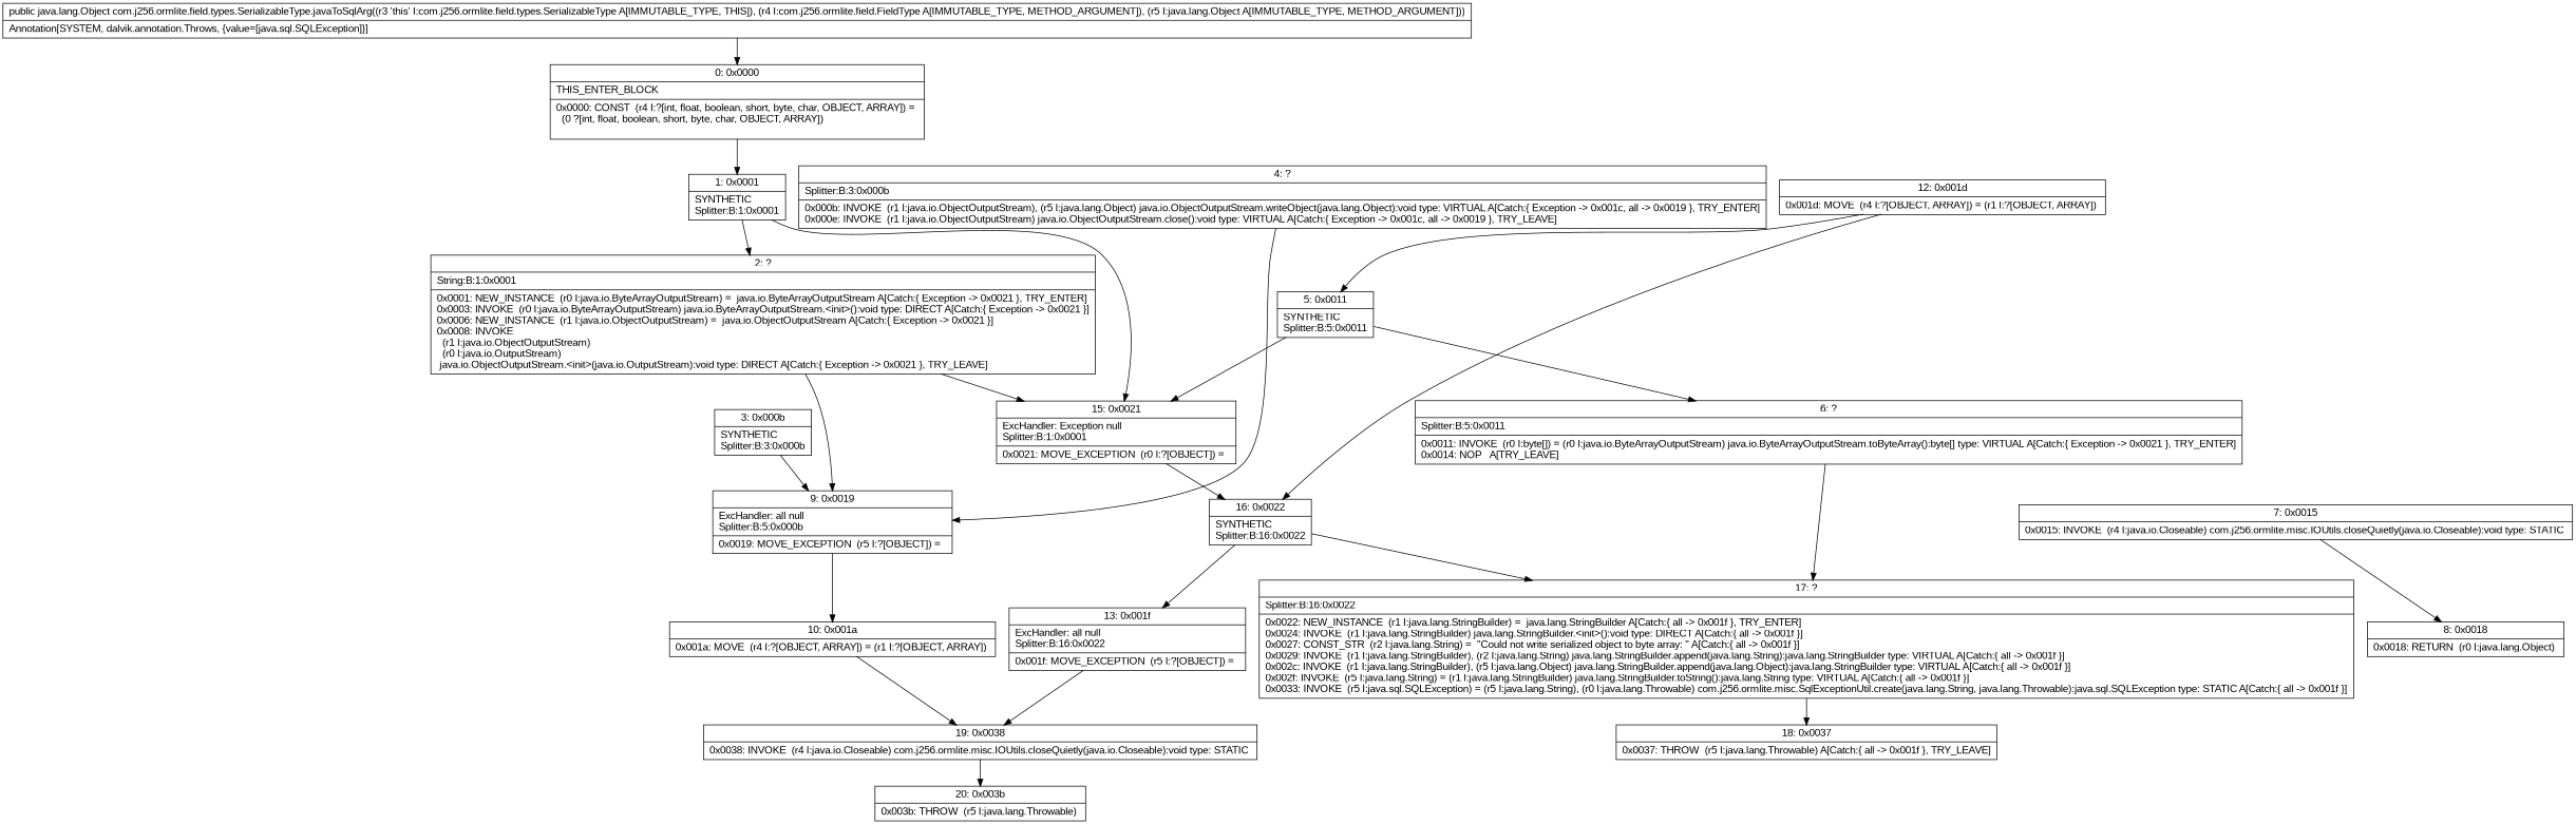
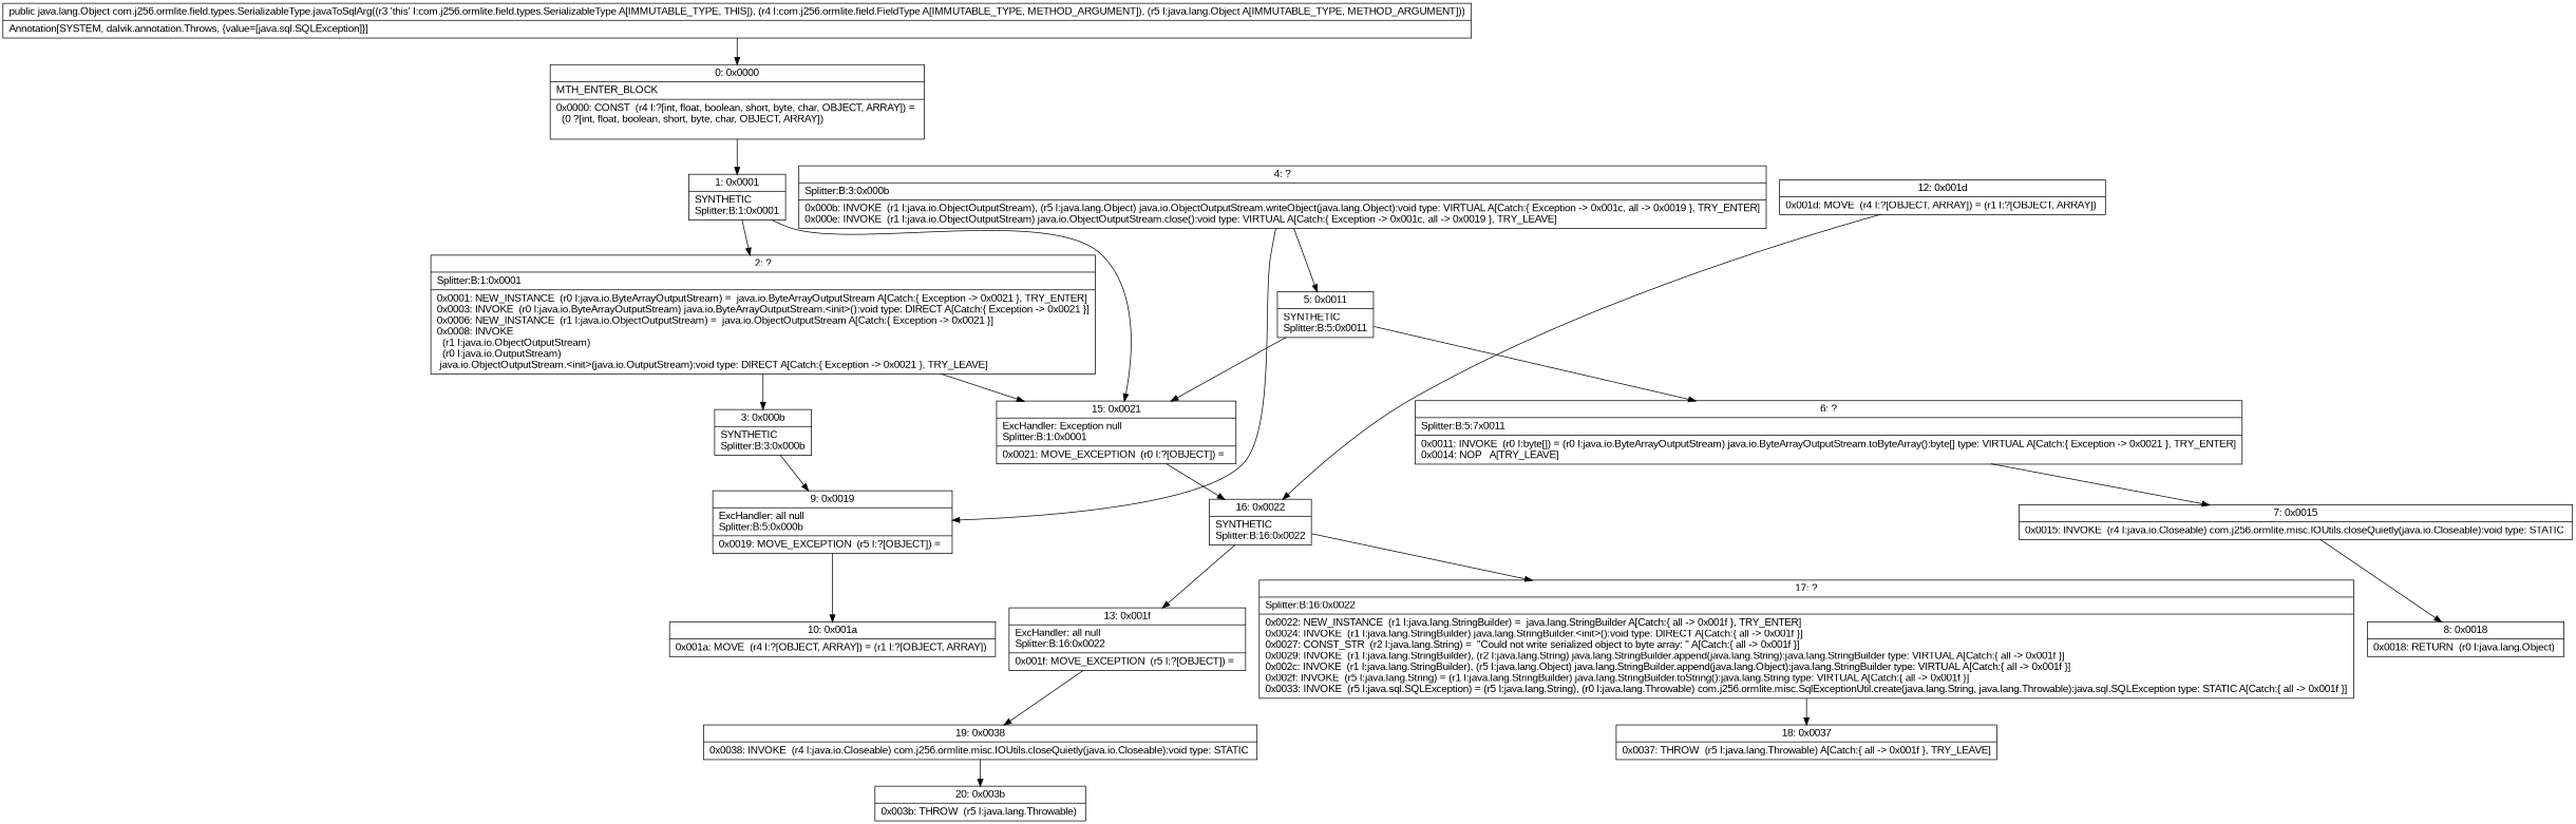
  digraph {
    fontname="Liberation Sans"
    node [fontname="Liberation Sans" shape=record]
    edge [fontname="Liberation Sans"]
-   n1 [label="{0\:\ 0x0000|THIS_ENTER_BLOCK\l|0x0000: CONST  (r4 I:?[int, float, boolean, short, byte, char, OBJECT, ARRAY]) = \l  (0 ?[int, float, boolean, short, byte, char, OBJECT, ARRAY])\l \l}"]
+   n1 [label="{0\:\ 0x0000|MTH_ENTER_BLOCK\l|0x0000: CONST  (r4 I:?[int, float, boolean, short, byte, char, OBJECT, ARRAY]) = \l  (0 ?[int, float, boolean, short, byte, char, OBJECT, ARRAY])\l \l}"]
    n2 [label="{1\:\ 0x0001|SYNTHETIC\lSplitter:B:1:0x0001\l}"]
-   n3 [label="{2\:\ ?|String:B:1:0x0001\l|0x0001: NEW_INSTANCE  (r0 I:java.io.ByteArrayOutputStream) =  java.io.ByteArrayOutputStream A[Catch:\{ Exception \-\> 0x0021 \}, TRY_ENTER]\l0x0003: INVOKE  (r0 I:java.io.ByteArrayOutputStream) java.io.ByteArrayOutputStream.\<init\>():void type: DIRECT A[Catch:\{ Exception \-\> 0x0021 \}]\l0x0006: NEW_INSTANCE  (r1 I:java.io.ObjectOutputStream) =  java.io.ObjectOutputStream A[Catch:\{ Exception \-\> 0x0021 \}]\l0x0008: INVOKE  \l  (r1 I:java.io.ObjectOutputStream)\l  (r0 I:java.io.OutputStream)\l java.io.ObjectOutputStream.\<init\>(java.io.OutputStream):void type: DIRECT A[Catch:\{ Exception \-\> 0x0021 \}, TRY_LEAVE]\l}"]
+   n3 [label="{2\:\ ?|Splitter:B:1:0x0001\l|0x0001: NEW_INSTANCE  (r0 I:java.io.ByteArrayOutputStream) =  java.io.ByteArrayOutputStream A[Catch:\{ Exception \-\> 0x0021 \}, TRY_ENTER]\l0x0003: INVOKE  (r0 I:java.io.ByteArrayOutputStream) java.io.ByteArrayOutputStream.\<init\>():void type: DIRECT A[Catch:\{ Exception \-\> 0x0021 \}]\l0x0006: NEW_INSTANCE  (r1 I:java.io.ObjectOutputStream) =  java.io.ObjectOutputStream A[Catch:\{ Exception \-\> 0x0021 \}]\l0x0008: INVOKE  \l  (r1 I:java.io.ObjectOutputStream)\l  (r0 I:java.io.OutputStream)\l java.io.ObjectOutputStream.\<init\>(java.io.OutputStream):void type: DIRECT A[Catch:\{ Exception \-\> 0x0021 \}, TRY_LEAVE]\l}"]
    n4 [label="{15\:\ 0x0021|ExcHandler: Exception null\lSplitter:B:1:0x0001\l|0x0021: MOVE_EXCEPTION  (r0 I:?[OBJECT]) =  \l}"]
    n5 [label="{3\:\ 0x000b|SYNTHETIC\lSplitter:B:3:0x000b\l}"]
    n6 [label="{16\:\ 0x0022|SYNTHETIC\lSplitter:B:16:0x0022\l}"]
    n7 [label="{9\:\ 0x0019|ExcHandler: all null\lSplitter:B:5:0x000b\l|0x0019: MOVE_EXCEPTION  (r5 I:?[OBJECT]) =  \l}"]
    n8 [label="{4\:\ ?|Splitter:B:3:0x000b\l|0x000b: INVOKE  (r1 I:java.io.ObjectOutputStream), (r5 I:java.lang.Object) java.io.ObjectOutputStream.writeObject(java.lang.Object):void type: VIRTUAL A[Catch:\{ Exception \-\> 0x001c, all \-\> 0x0019 \}, TRY_ENTER]\l0x000e: INVOKE  (r1 I:java.io.ObjectOutputStream) java.io.ObjectOutputStream.close():void type: VIRTUAL A[Catch:\{ Exception \-\> 0x001c, all \-\> 0x0019 \}, TRY_LEAVE]\l}"]
    n9 [label="{5\:\ 0x0011|SYNTHETIC\lSplitter:B:5:0x0011\l}"]
    n10 [label="{10\:\ 0x001a|0x001a: MOVE  (r4 I:?[OBJECT, ARRAY]) = (r1 I:?[OBJECT, ARRAY]) \l}"]
-   n11 [label="{6\:\ ?|Splitter:B:5:0x0011\l|0x0011: INVOKE  (r0 I:byte[]) = (r0 I:java.io.ByteArrayOutputStream) java.io.ByteArrayOutputStream.toByteArray():byte[] type: VIRTUAL A[Catch:\{ Exception \-\> 0x0021 \}, TRY_ENTER]\l0x0014: NOP   A[TRY_LEAVE]\l}"]
+   n11 [label="{6\:\ ?|Splitter:B:5:7x0011\l|0x0011: INVOKE  (r0 I:byte[]) = (r0 I:java.io.ByteArrayOutputStream) java.io.ByteArrayOutputStream.toByteArray():byte[] type: VIRTUAL A[Catch:\{ Exception \-\> 0x0021 \}, TRY_ENTER]\l0x0014: NOP   A[TRY_LEAVE]\l}"]
    n12 [label="{7\:\ 0x0015|0x0015: INVOKE  (r4 I:java.io.Closeable) com.j256.ormlite.misc.IOUtils.closeQuietly(java.io.Closeable):void type: STATIC \l}"]
    n13 [label="{8\:\ 0x0018|0x0018: RETURN  (r0 I:java.lang.Object) \l}"]
    n14 [label="{19\:\ 0x0038|0x0038: INVOKE  (r4 I:java.io.Closeable) com.j256.ormlite.misc.IOUtils.closeQuietly(java.io.Closeable):void type: STATIC \l}"]
    n15 [label="{20\:\ 0x003b|0x003b: THROW  (r5 I:java.lang.Throwable) \l}"]
    n16 [label="{12\:\ 0x001d|0x001d: MOVE  (r4 I:?[OBJECT, ARRAY]) = (r1 I:?[OBJECT, ARRAY]) \l}"]
    n17 [label="{13\:\ 0x001f|ExcHandler: all null\lSplitter:B:16:0x0022\l|0x001f: MOVE_EXCEPTION  (r5 I:?[OBJECT]) =  \l}"]
    n18 [label="{17\:\ ?|Splitter:B:16:0x0022\l|0x0022: NEW_INSTANCE  (r1 I:java.lang.StringBuilder) =  java.lang.StringBuilder A[Catch:\{ all \-\> 0x001f \}, TRY_ENTER]\l0x0024: INVOKE  (r1 I:java.lang.StringBuilder) java.lang.StringBuilder.\<init\>():void type: DIRECT A[Catch:\{ all \-\> 0x001f \}]\l0x0027: CONST_STR  (r2 I:java.lang.String) =  \"Could not write serialized object to byte array: \" A[Catch:\{ all \-\> 0x001f \}]\l0x0029: INVOKE  (r1 I:java.lang.StringBuilder), (r2 I:java.lang.String) java.lang.StringBuilder.append(java.lang.String):java.lang.StringBuilder type: VIRTUAL A[Catch:\{ all \-\> 0x001f \}]\l0x002c: INVOKE  (r1 I:java.lang.StringBuilder), (r5 I:java.lang.Object) java.lang.StringBuilder.append(java.lang.Object):java.lang.StringBuilder type: VIRTUAL A[Catch:\{ all \-\> 0x001f \}]\l0x002f: INVOKE  (r5 I:java.lang.String) = (r1 I:java.lang.StringBuilder) java.lang.StringBuilder.toString():java.lang.String type: VIRTUAL A[Catch:\{ all \-\> 0x001f \}]\l0x0033: INVOKE  (r5 I:java.sql.SQLException) = (r5 I:java.lang.String), (r0 I:java.lang.Throwable) com.j256.ormlite.misc.SqlExceptionUtil.create(java.lang.String, java.lang.Throwable):java.sql.SQLException type: STATIC A[Catch:\{ all \-\> 0x001f \}]\l}"]
    n19 [label="{18\:\ 0x0037|0x0037: THROW  (r5 I:java.lang.Throwable) A[Catch:\{ all \-\> 0x001f \}, TRY_LEAVE]\l}"]
    n20 [label="{public java.lang.Object com.j256.ormlite.field.types.SerializableType.javaToSqlArg((r3 'this' I:com.j256.ormlite.field.types.SerializableType A[IMMUTABLE_TYPE, THIS]), (r4 I:com.j256.ormlite.field.FieldType A[IMMUTABLE_TYPE, METHOD_ARGUMENT]), (r5 I:java.lang.Object A[IMMUTABLE_TYPE, METHOD_ARGUMENT]))  | Annotation[SYSTEM, dalvik.annotation.Throws, \{value=[java.sql.SQLException]\}]\l}"]
    n1 -> n2
    n2 -> n3
    n2 -> n4
    n3 -> n4
-   n3 -> n7
+   n3 -> n5
    n4 -> n6
    n5 -> n7
    n6 -> n17
    n6 -> n18
    n7 -> n10
    n8 -> n7
-   n16 -> n9
+   n8 -> n9
    n9 -> n4
    n9 -> n11
-   n10 -> n14
-   n11 -> n18
+   n11 -> n12
    n12 -> n13
    n14 -> n15
    n16 -> n6
    n17 -> n14
    n18 -> n19
    n20 -> n1
  }
